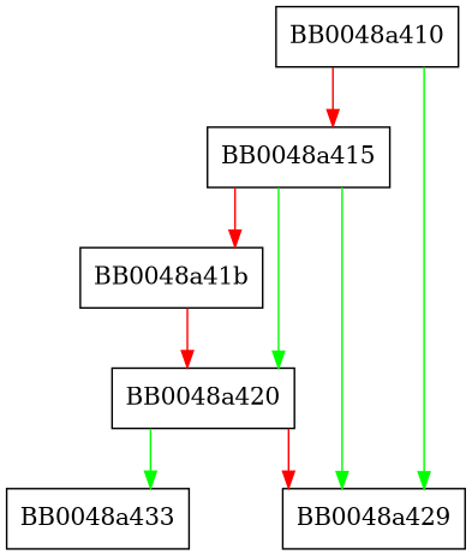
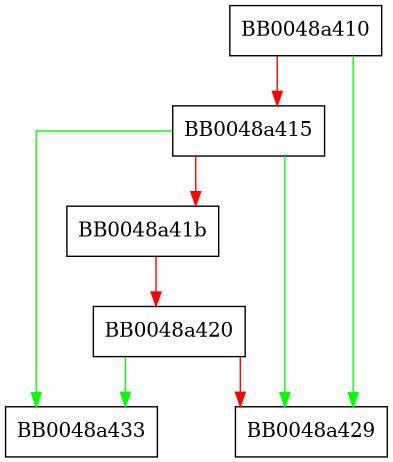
  digraph {
    splines=ortho
    node [shape=box]
    edge [color=green]
    BB0048a410
    BB0048a429
    BB0048a415
    n4 [label=BB0048a433]
    BB0048a41b
    BB0048a420
    BB0048a410 -> BB0048a429
    BB0048a410 -> BB0048a415 [color=red]
    BB0048a415 -> BB0048a429
-   BB0048a415 -> BB0048a420
+   BB0048a415 -> n4
    BB0048a415 -> BB0048a41b [color=red]
    BB0048a41b -> BB0048a420 [color=red]
    BB0048a420 -> BB0048a429 [color=red]
    BB0048a420 -> n4
  }
